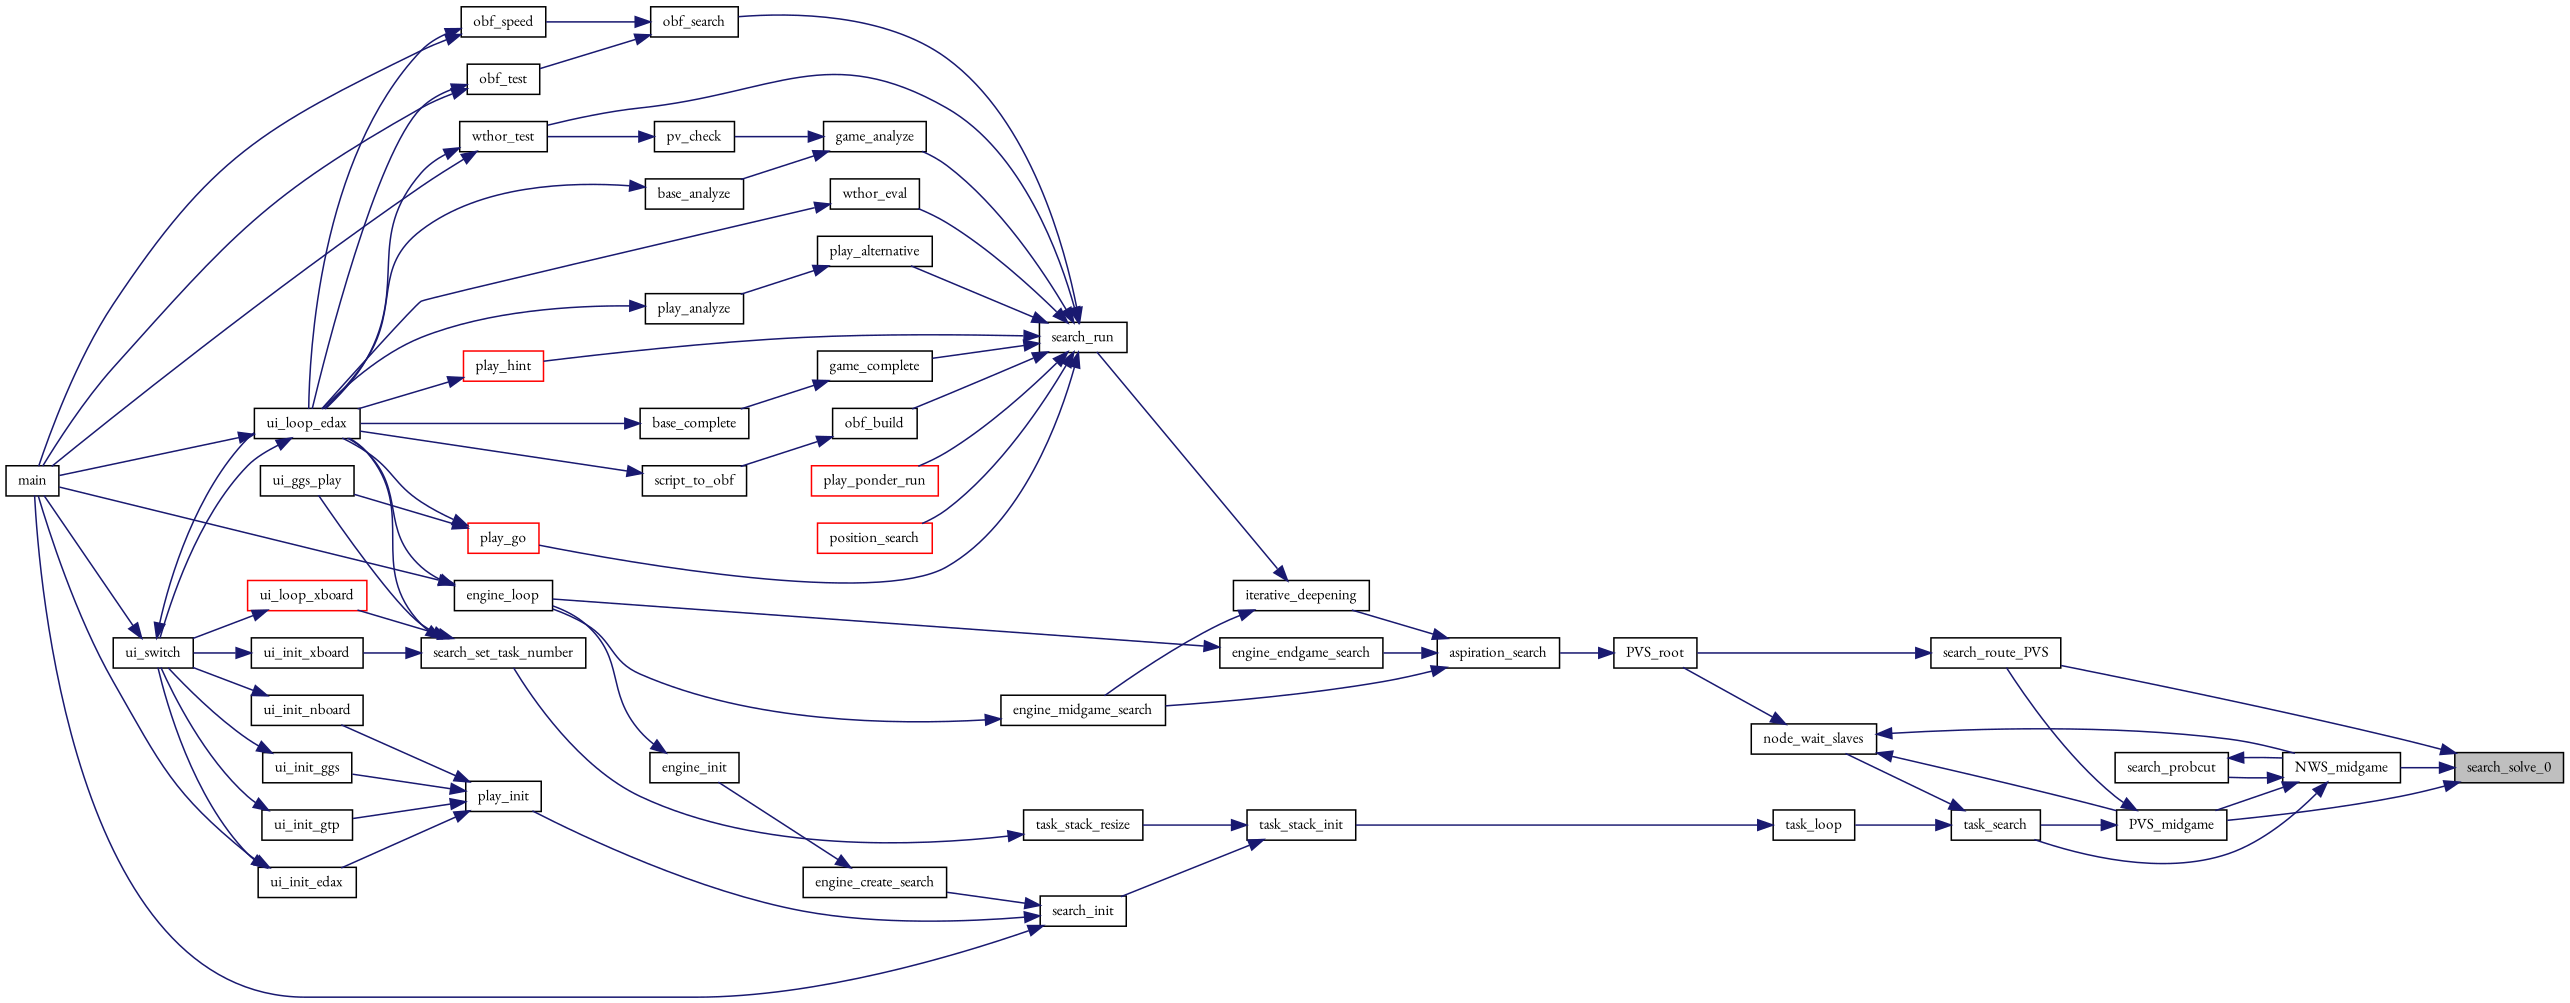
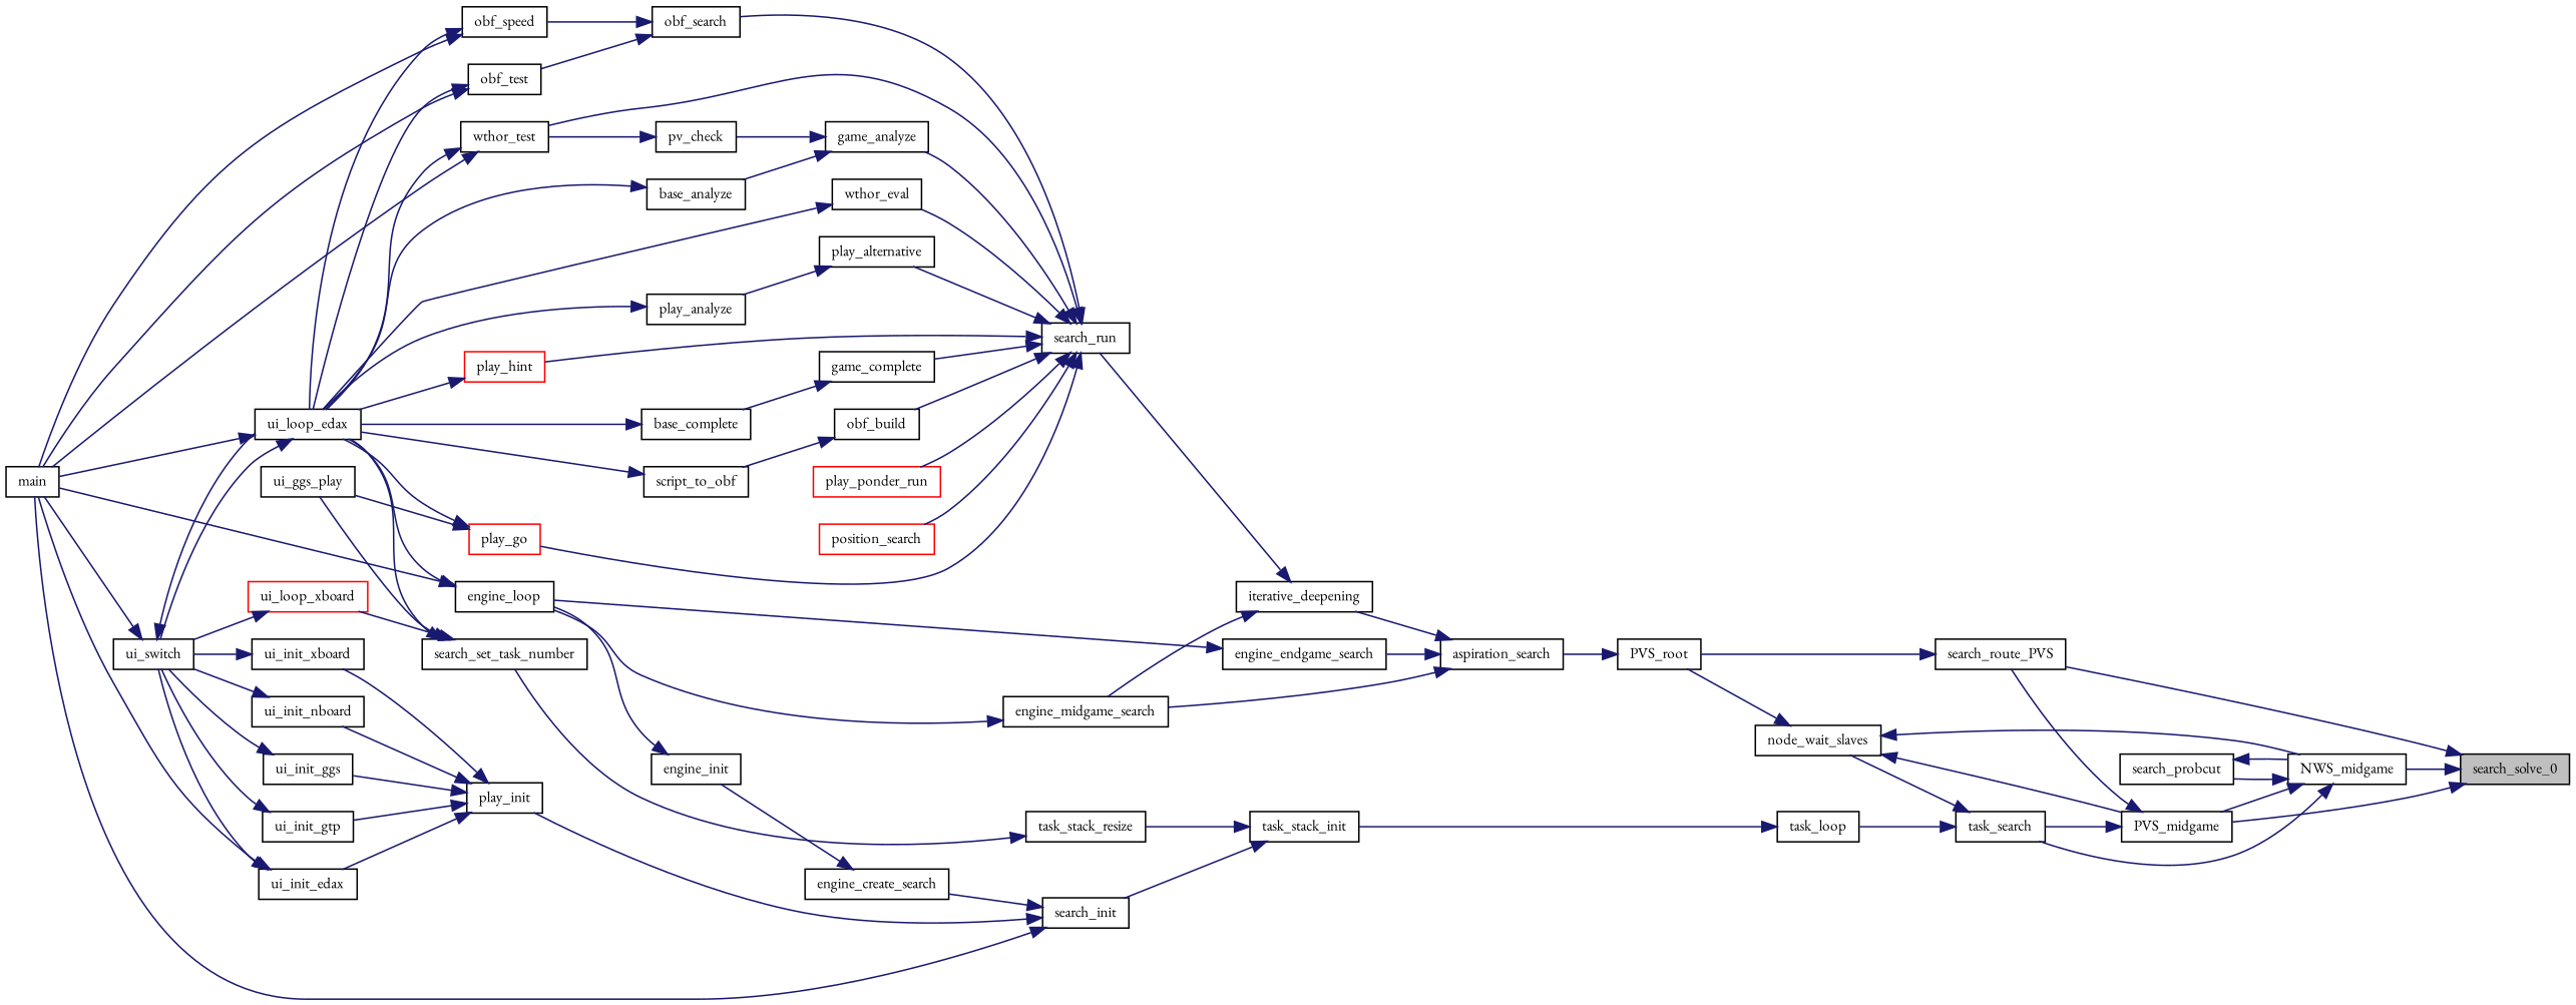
  digraph {
    fontname="EB Garamond"
    rankdir=RL
    node [color=black fontname="EB Garamond" fontsize=10 shape=record]
    edge [color=midnightblue dir=back fontname="EB Garamond" fontsize=10 labelfontname=FreeSans labelfontsize=10 style=solid]
    n1 [fillcolor=grey75 fontcolor=black height=0.2 label=search_solve_0 style=filled width=0.4]
    n2 [height=0.2 label=NWS_midgame width=0.4]
    n3 [height=0.2 label=PVS_midgame width=0.4]
    n4 [height=0.2 label=search_route_PVS width=0.4]
    n5 [height=0.2 label=task_search width=0.4]
    n6 [height=0.2 label=search_probcut width=0.4]
    n7 [height=0.2 label=PVS_root width=0.4]
    n8 [height=0.2 label=node_wait_slaves width=0.4]
    n9 [height=0.2 label=task_loop width=0.4]
    n10 [height=0.2 label=aspiration_search width=0.4]
    n11 [height=0.2 label=engine_endgame_search width=0.4]
    n12 [height=0.2 label=engine_midgame_search width=0.4]
    n13 [height=0.2 label=iterative_deepening width=0.4]
    n14 [height=0.2 label=engine_loop width=0.4]
    n15 [height=0.2 label=search_run width=0.4]
    n16 [height=0.2 label=main width=0.4]
    n17 [height=0.2 label=ui_loop_edax width=0.4]
    n18 [height=0.2 label=ui_switch width=0.4]
    n19 [height=0.2 label=game_analyze width=0.4]
    n20 [height=0.2 label=wthor_test width=0.4]
    n21 [height=0.2 label=game_complete width=0.4]
    n22 [height=0.2 label=obf_build width=0.4]
    n23 [height=0.2 label=obf_search width=0.4]
    n24 [height=0.2 label=play_alternative width=0.4]
    n25 [color=red height=0.2 label=play_go width=0.4]
    n26 [color=red height=0.2 label=play_hint width=0.4]
    n27 [color=red height=0.2 label=play_ponder_run width=0.4]
    n28 [color=red height=0.2 label=position_search width=0.4]
    n29 [height=0.2 label=wthor_eval width=0.4]
    n30 [height=0.2 label=base_analyze width=0.4]
    n31 [height=0.2 label=pv_check width=0.4]
    n32 [height=0.2 label=base_complete width=0.4]
    n33 [height=0.2 label=script_to_obf width=0.4]
    n34 [height=0.2 label=obf_speed width=0.4]
    n35 [height=0.2 label=obf_test width=0.4]
    n36 [height=0.2 label=play_analyze width=0.4]
    n37 [height=0.2 label=ui_ggs_play width=0.4]
    n38 [height=0.2 label=task_stack_init width=0.4]
    n39 [height=0.2 label=search_init width=0.4]
    n40 [height=0.2 label=task_stack_resize width=0.4]
    n41 [height=0.2 label=engine_create_search width=0.4]
    n42 [height=0.2 label=play_init width=0.4]
    n43 [height=0.2 label=search_set_task_number width=0.4]
    n44 [height=0.2 label=engine_init width=0.4]
    n45 [height=0.2 label=ui_init_edax width=0.4]
    n46 [height=0.2 label=ui_init_ggs width=0.4]
    n47 [height=0.2 label=ui_init_gtp width=0.4]
    n48 [height=0.2 label=ui_init_nboard width=0.4]
    n49 [height=0.2 label=ui_init_xboard width=0.4]
    n50 [color=red height=0.2 label=ui_loop_xboard width=0.4]
    n1 -> n2
    n1 -> n3
    n1 -> n4
    n2 -> n3
    n2 -> n5
    n2 -> n6
    n3 -> n4
    n3 -> n5
    n4 -> n7
    n5 -> n8
    n5 -> n9
    n6 -> n2
    n7 -> n10
    n8 -> n2
    n8 -> n3
    n8 -> n7
    n9 -> n38
    n10 -> n11
    n10 -> n12
    n10 -> n13
    n11 -> n14
    n12 -> n14
    n13 -> n12
    n13 -> n15
    n14 -> n16
    n14 -> n17
    n15 -> n19
    n15 -> n20
    n15 -> n21
    n15 -> n22
    n15 -> n23
    n15 -> n24
    n15 -> n25
    n15 -> n26
    n15 -> n27
    n15 -> n28
    n15 -> n29
    n17 -> n16
    n17 -> n18
    n18 -> n16
    n18 -> n17
    n19 -> n30
    n19 -> n31
    n20 -> n16
    n20 -> n17
    n21 -> n32
    n22 -> n33
    n23 -> n34
    n23 -> n35
    n24 -> n36
    n25 -> n17
    n25 -> n37
    n26 -> n17
    n29 -> n17
    n30 -> n17
    n31 -> n20
    n32 -> n17
    n33 -> n17
    n34 -> n16
    n34 -> n17
    n35 -> n16
    n35 -> n17
    n36 -> n17
    n38 -> n39
    n38 -> n40
    n39 -> n16
    n39 -> n41
    n39 -> n42
    n40 -> n43
    n41 -> n44
    n42 -> n45
    n42 -> n46
    n42 -> n47
    n42 -> n48
-   n43 -> n49
+   n42 -> n49
    n43 -> n17
    n43 -> n37
    n43 -> n50
    n44 -> n14
    n45 -> n16
    n45 -> n18
    n46 -> n18
    n47 -> n18
    n48 -> n18
    n49 -> n18
    n50 -> n18
  }
